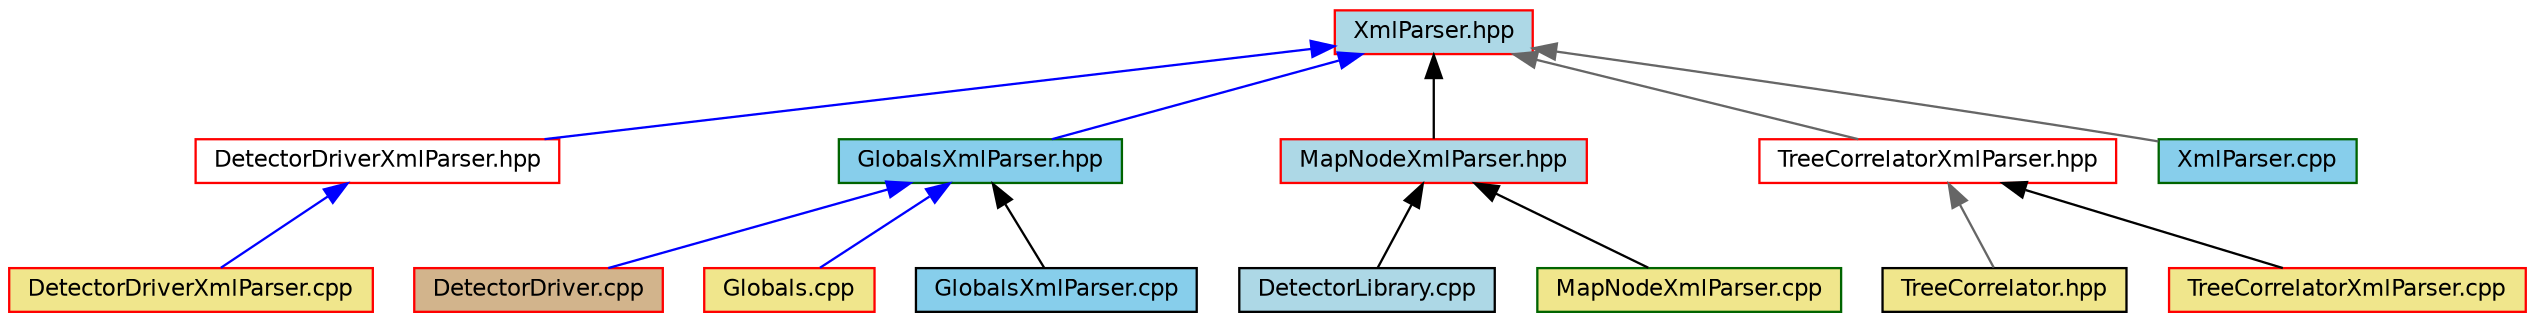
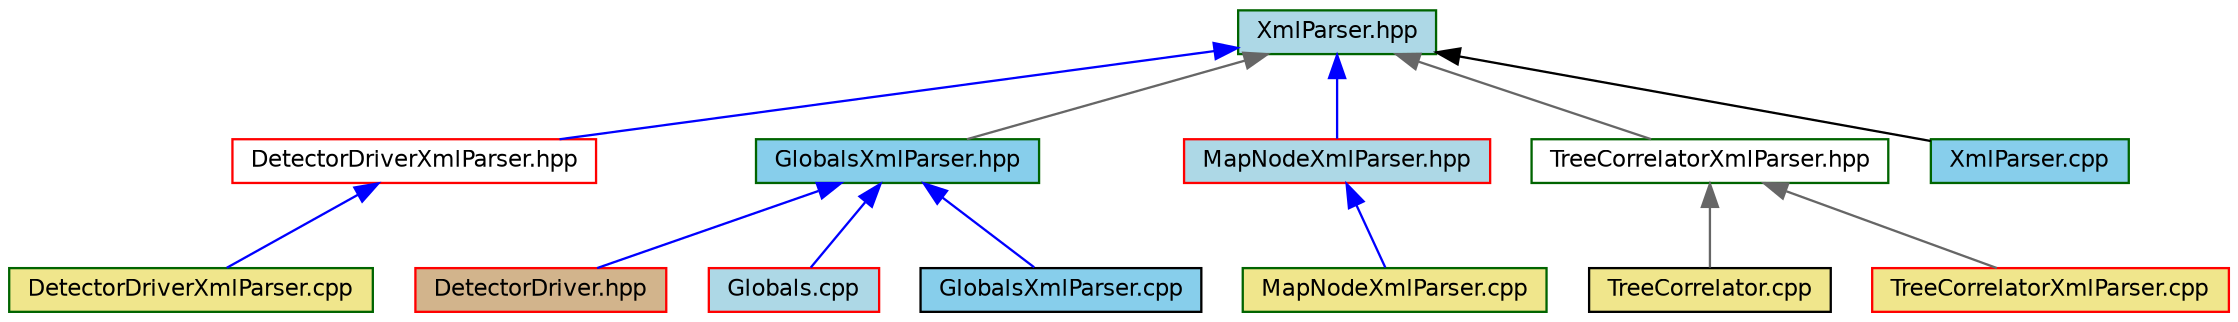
  digraph {
    node [color=red fillcolor=lightblue fontname=Helvetica fontsize=10 shape=record style=filled]
    edge [color=blue dir=back fontname=Helvetica fontsize=10 labelfontname=Helvetica labelfontsize=10 style=solid]
-   n1 [fontcolor=black height=0.2 label="XmlParser.hpp" width=0.4]
+   n1 [color=darkgreen fontcolor=black height=0.2 label="XmlParser.hpp" width=0.4]
    n2 [fillcolor=white height=0.2 label="DetectorDriverXmlParser.hpp" width=0.4]
    n3 [color=darkgreen fillcolor=skyblue height=0.2 label="GlobalsXmlParser.hpp" width=0.4]
    n4 [height=0.2 label="MapNodeXmlParser.hpp" width=0.4]
-   n5 [fillcolor=white height=0.2 label="TreeCorrelatorXmlParser.hpp" width=0.4]
+   n5 [color=darkgreen fillcolor=white height=0.2 label="TreeCorrelatorXmlParser.hpp" width=0.4]
    n6 [color=darkgreen fillcolor=skyblue height=0.2 label="XmlParser.cpp" width=0.4]
-   n7 [fillcolor=khaki height=0.2 label="DetectorDriverXmlParser.cpp" width=0.4]
-   n8 [fillcolor=tan height=0.2 label="DetectorDriver.cpp" width=0.4]
-   n9 [fillcolor=khaki height=0.2 label="Globals.cpp" width=0.4]
+   n7 [color=darkgreen fillcolor=khaki height=0.2 label="DetectorDriverXmlParser.cpp" width=0.4]
+   n8 [fillcolor=tan height=0.2 label="DetectorDriver.hpp" width=0.4]
+   n9 [height=0.2 label="Globals.cpp" width=0.4]
    n10 [color=black fillcolor=skyblue height=0.2 label="GlobalsXmlParser.cpp" width=0.4]
-   n11 [color=black height=0.2 label="DetectorLibrary.cpp" width=0.4]
    n12 [color=darkgreen fillcolor=khaki height=0.2 label="MapNodeXmlParser.cpp" width=0.4]
-   n13 [color=black fillcolor=khaki height=0.2 label="TreeCorrelator.hpp" width=0.4]
+   n13 [color=black fillcolor=khaki height=0.2 label="TreeCorrelator.cpp" width=0.4]
    n14 [fillcolor=khaki height=0.2 label="TreeCorrelatorXmlParser.cpp" width=0.4]
    n1 -> n2
-   n1 -> n3
-   n1 -> n4 [color=black]
+   n1 -> n3 [color=gray40]
+   n1 -> n4
    n1 -> n5 [color=gray40]
-   n1 -> n6 [color=gray40]
+   n1 -> n6 [color=black]
    n2 -> n7
    n3 -> n8
    n3 -> n9
-   n3 -> n10 [color=black]
-   n4 -> n11 [color=black]
-   n4 -> n12 [color=black]
+   n3 -> n10
+   n4 -> n12
    n5 -> n13 [color=gray40]
-   n5 -> n14 [color=black]
+   n5 -> n14 [color=gray40]
  }
